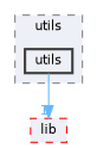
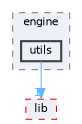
  digraph {
    compound=true
    node [fillcolor="#edf0f7" fontname=Helvetica fontsize=10 shape=box]
    n1 [color=grey25 height=0.2 label=utils style="filled,bold" width=0.4]
    n2 [color=red height=0.2 label=lib style="filled,dashed" width=0.4]
    subgraph cluster_1 {
      bgcolor="#edf0f7"
      fontname=Helvetica
      fontsize=10
-     label=utils
+     label=engine
      pencolor=grey50
      style="filled,dashed"
      n1
    }
    n1 -> n2 [color=steelblue1 fontcolor=steelblue1 fontname=Helvetica fontsize=10 headlabel=1 labeldistance=1.5 labelfontname=Helvetica labelfontsize=10]
  }
